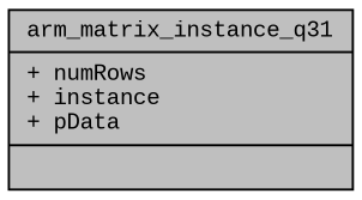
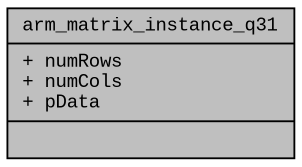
  digraph {
    fontname="Liberation Mono"
-   n1 [color=black fillcolor=grey75 fontcolor=black fontname="Liberation Mono" fontsize=10 height=0.2 label="{arm_matrix_instance_q31\n|+ numRows\l+ instance\l+ pData\l|}" shape=record style=filled width=0.4]
+   n1 [color=black fillcolor=grey75 fontcolor=black fontname="Liberation Mono" fontsize=10 height=0.2 label="{arm_matrix_instance_q31\n|+ numRows\l+ numCols\l+ pData\l|}" shape=record style=filled width=0.4]
  }
